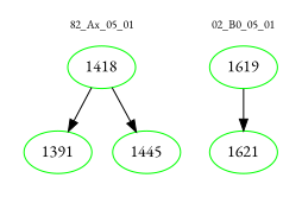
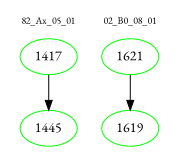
  digraph {
    fontname="EB Garamond"
    node [color=green fontname="EB Garamond"]
    edge [color=black fontname="EB Garamond"]
-   n1 [label=1418]
-   n2 [label=1391]
+   n1 [label=1417]
    n3 [label=1445]
    n4 [label=1619]
    n5 [label=1621]
    subgraph cluster_1 {
      color=white
      fontsize=10
      label="82_Ax_05_01"
      n1
-     n2
      n3
    }
    subgraph cluster_2 {
      color=white
      fontsize=10
-     label="02_B0_05_01"
+     label="02_B0_08_01"
      n4
      n5
    }
-   n1 -> n2
    n1 -> n3
-   n4 -> n5
+   n5 -> n4
  }
